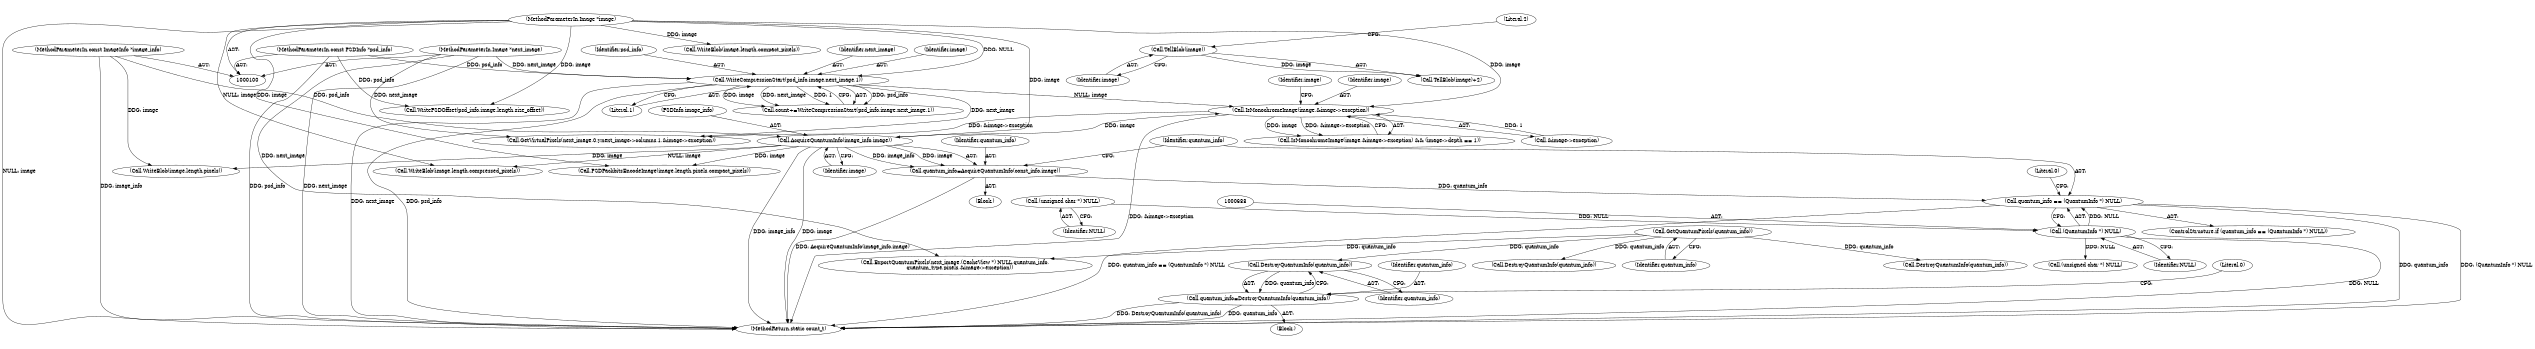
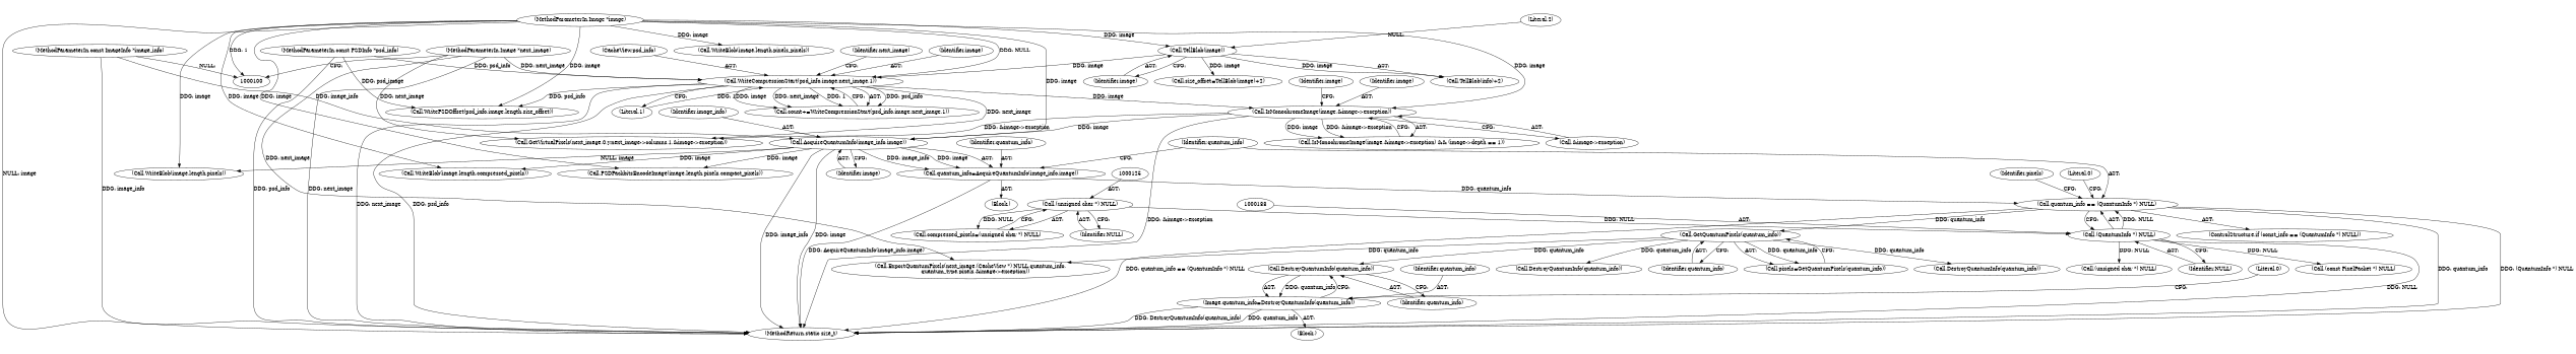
  digraph {
    n1 [label="(Call,DestroyQuantumInfo(quantum_info))"]
-   n2 [label="(Call,quantum_info=DestroyQuantumInfo(quantum_info))"]
+   n2 [label="(Image,quantum_info=DestroyQuantumInfo(quantum_info))"]
    n3 [label="(Identifier,quantum_info)"]
-   n4 [label="(MethodReturn,static count_t)"]
+   n4 [label="(MethodReturn,static size_t)"]
    n5 [label="(Block,)"]
    n6 [label="(Call,GetQuantumPixels(quantum_info))"]
    n7 [label="(Identifier,quantum_info)"]
+   n8 [label="(Call,pixels=GetQuantumPixels(quantum_info))"]
    n9 [label="(Call,ExportQuantumPixels(next_image,(CacheView *) NULL,quantum_info,\n      quantum_type,pixels,&image->exception))"]
    n10 [label="(Call,DestroyQuantumInfo(quantum_info))"]
    n11 [label="(Call,DestroyQuantumInfo(quantum_info))"]
    n12 [label="(Call,quantum_info == (QuantumInfo *) NULL)"]
    n13 [label="(Call,(QuantumInfo *) NULL)"]
-   n14 [label="(ControlStructure,if (quantum_info == (QuantumInfo *) NULL))"]
+   n14 [label="(ControlStructure,if (const_info == (QuantumInfo *) NULL))"]
    n15 [label="(Call,(unsigned char *) NULL)"]
    n16 [label="(Identifier,NULL)"]
-   n18 [label="(Call,quantum_info=AcquireQuantumInfo(const_info,image))"]
+   n17 [label="(Call,(const PixelPacket *) NULL)"]
+   n18 [label="(Call,quantum_info=AcquireQuantumInfo(image_info,image))"]
    n19 [label="(Block,)"]
    n20 [label="(Call,AcquireQuantumInfo(image_info,image))"]
    n21 [label="(Identifier,image)"]
    n22 [label="(Call,WriteBlob(image,length,pixels))"]
    n23 [label="(Call,WriteBlob(image,length,compressed_pixels))"]
    n24 [label="(Call,PSDPackbitsEncodeImage(image,length,pixels,compact_pixels))"]
    n25 [label="(MethodParameterIn,const ImageInfo *image_info)"]
    1000100
    n27 [label="(Call,IsMonochromeImage(image,&image->exception))"]
    n28 [label="(Call,&image->exception)"]
    n29 [label="(Call,IsMonochromeImage(image,&image->exception) && (image->depth == 1))"]
    n30 [label="(Call,GetVirtualPixels(next_image,0,y,next_image->columns,1,&image->exception))"]
    n31 [label="(Call,WriteCompressionStart(psd_info,image,next_image,1))"]
    n32 [label="(Call,WritePSDOffset(psd_info,image,length,size_offset))"]
    n33 [label="(Literal,1)"]
    n34 [label="(Call,count+=WriteCompressionStart(psd_info,image,next_image,1))"]
    n35 [label="(MethodParameterIn,const PSDInfo *psd_info)"]
    n36 [label="(Call,TellBlob(image))"]
    n37 [label="(Identifier,image)"]
-   n39 [label="(Call,TellBlob(image)+2)"]
+   n38 [label="(Call,size_offset=TellBlob(image)+2)"]
+   n39 [label="(Call,TellBlob(info)+2)"]
    n40 [label="(MethodParameterIn,Image *image)"]
-   n41 [label="(Call,WriteBlob(image,length,compact_pixels))"]
+   n41 [label="(Call,WriteBlob(image,length,pixels_pixels))"]
    n42 [label="(MethodParameterIn,Image *next_image)"]
    n43 [label="(Call,(unsigned char *) NULL)"]
+   n44 [label="(Call,compressed_pixels=(unsigned char *) NULL)"]
    n45 [label="(Identifier,NULL)"]
    n46 [label="(Identifier,quantum_info)"]
    n47 [label="(Identifier,quantum_info)"]
    n48 [label="(Identifier,quantum_info)"]
-   n49 [label="(Identifier,psd_info)"]
+   n49 [label="(CacheView,psd_info)"]
    n50 [label="(Identifier,image)"]
    n51 [label="(Identifier,next_image)"]
+   n52 [label="(Identifier,pixels)"]
    n53 [label="(Literal,0)"]
    n54 [label="(Identifier,image)"]
    n55 [label="(Literal,0)"]
    n56 [label="(Identifier,image)"]
    n57 [label="(Literal,2)"]
-   n58 [label="(PSDInfo,image_info)"]
-   1000188 [label=1000688]
+   n58 [label="(Identifier,image_info)"]
+   1000188
+   1000125
    n1 -> n2 [label="AST: "]
    n1 -> n2 [label="DDG: quantum_info"]
    n1 -> n3 [label="CFG: "]
    n2 -> n1 [label="CFG: "]
    n2 -> n4 [label="DDG: DestroyQuantumInfo(quantum_info)"]
    n2 -> n4 [label="DDG: quantum_info"]
    n2 -> n5 [label="AST: "]
    n3 -> n1 [label="AST: "]
    n6 -> n1 [label="DDG: quantum_info"]
    n6 -> n7 [label="CFG: "]
+   n6 -> n8 [label="AST: "]
+   n6 -> n8 [label="DDG: quantum_info"]
    n6 -> n9 [label="DDG: quantum_info"]
    n6 -> n10 [label="DDG: quantum_info"]
    n6 -> n11 [label="DDG: quantum_info"]
    n7 -> n6 [label="AST: "]
+   n8 -> n6 [label="CFG: "]
    n12 -> n4 [label="DDG: quantum_info"]
    n12 -> n4 [label="DDG: (QuantumInfo *) NULL"]
    n12 -> n4 [label="DDG: quantum_info == (QuantumInfo *) NULL"]
+   n12 -> n6 [label="DDG: quantum_info"]
    n12 -> n13 [label="CFG: "]
    n12 -> n14 [label="AST: "]
    n13 -> n4 [label="DDG: NULL"]
    n13 -> n12 [label="AST: "]
    n13 -> n12 [label="DDG: NULL"]
    n13 -> n15 [label="DDG: NULL"]
    n13 -> n16 [label="CFG: "]
+   n13 -> n17 [label="DDG: NULL"]
    n16 -> n13 [label="AST: "]
    n18 -> n4 [label="DDG: AcquireQuantumInfo(image_info,image)"]
    n18 -> n12 [label="DDG: quantum_info"]
    n18 -> n19 [label="AST: "]
    n20 -> n4 [label="DDG: image_info"]
    n20 -> n4 [label="DDG: image"]
    n20 -> n18 [label="AST: "]
    n20 -> n18 [label="DDG: image_info"]
    n20 -> n18 [label="DDG: image"]
    n20 -> n21 [label="CFG: "]
-   n20 -> n22 [label="DDG: image"]
-   n20 -> n23 [label="NULL: image"]
+   n20 -> n22 [label="NULL: image"]
+   n20 -> n23 [label="DDG: image"]
    n20 -> n24 [label="DDG: image"]
    n21 -> n20 [label="AST: "]
    n25 -> n4 [label="DDG: image_info"]
-   n25 -> n20 [label="DDG: psd_info"]
-   n25 -> 1000100 [label="AST: "]
+   n25 -> n20 [label="DDG: image_info"]
+   n25 -> 1000100 [label="NULL: "]
    n27 -> n4 [label="DDG: &image->exception"]
-   n20 -> n27 [label="DDG: image"]
-   n27 -> n28 [label="AST: "]
+   n27 -> n20 [label="DDG: image"]
+   n27 -> n28 [label="CFG: "]
    n27 -> n29 [label="AST: "]
    n27 -> n29 [label="DDG: image"]
    n27 -> n29 [label="DDG: &image->exception"]
    n27 -> n30 [label="DDG: &image->exception"]
-   n28 -> n27 [label="DDG: 1"]
+   n28 -> n27 [label="AST: "]
    n29 -> n27 [label="CFG: "]
    n31 -> n4 [label="DDG: next_image"]
    n31 -> n4 [label="DDG: psd_info"]
-   n31 -> n27 [label="NULL: image"]
+   n31 -> n27 [label="DDG: image"]
    n31 -> n30 [label="DDG: next_image"]
+   n31 -> n32 [label="DDG: psd_info"]
    n31 -> n33 [label="CFG: "]
    n31 -> n34 [label="AST: "]
    n31 -> n34 [label="DDG: psd_info"]
    n31 -> n34 [label="DDG: image"]
    n31 -> n34 [label="DDG: next_image"]
    n31 -> n34 [label="DDG: 1"]
-   n33 -> n31 [label="AST: "]
+   n33 -> n31 [label="DDG: 1"]
    n34 -> n31 [label="CFG: "]
    n35 -> n4 [label="DDG: psd_info"]
-   n35 -> 1000100 [label="AST: "]
    n35 -> n31 [label="DDG: psd_info"]
-   n35 -> n32 [label="DDG: psd_info"]
+   n35 -> n32 [label="DDG: psd_image"]
+   n36 -> n31 [label="DDG: image"]
    n36 -> n37 [label="CFG: "]
+   n36 -> n38 [label="DDG: image"]
    n36 -> n39 [label="AST: "]
    n36 -> n39 [label="DDG: image"]
    n37 -> n36 [label="AST: "]
    n40 -> n4 [label="NULL: image"]
    n40 -> n20 [label="DDG: image"]
-   n25 -> n22 [label="DDG: image"]
-   n40 -> n23 [label="NULL: image"]
+   n40 -> n22 [label="DDG: image"]
+   n40 -> n23 [label="DDG: image"]
    n40 -> n24 [label="DDG: image"]
-   n40 -> 1000100 [label="AST: "]
+   n40 -> 1000100 [label="DDG: 1"]
    n40 -> n27 [label="DDG: image"]
    n40 -> n31 [label="DDG: NULL"]
    n40 -> n32 [label="DDG: image"]
+   n40 -> n36 [label="DDG: image"]
    n40 -> n41 [label="DDG: image"]
    n42 -> n4 [label="DDG: next_image"]
    n42 -> n9 [label="DDG: next_image"]
-   n42 -> 1000100 [label="AST: "]
+   n42 -> 1000100 [label="CFG: "]
    n42 -> n30 [label="DDG: next_image"]
    n42 -> n31 [label="DDG: next_image"]
    n43 -> n13 [label="DDG: NULL"]
+   n43 -> n44 [label="AST: "]
+   n43 -> n44 [label="DDG: NULL"]
    n43 -> n45 [label="CFG: "]
+   n44 -> n43 [label="CFG: "]
    n45 -> n43 [label="AST: "]
    n46 -> n18 [label="AST: "]
    n47 -> n12 [label="AST: "]
    n47 -> n18 [label="CFG: "]
    n48 -> n2 [label="AST: "]
    n49 -> n31 [label="AST: "]
    n50 -> n27 [label="CFG: "]
-   n51 -> n31 [label="AST: "]
+   n51 -> n31 [label="CFG: "]
+   n52 -> n12 [label="CFG: "]
    n53 -> n2 [label="CFG: "]
    n54 -> n27 [label="AST: "]
    n55 -> n12 [label="CFG: "]
    n56 -> n31 [label="AST: "]
-   n57 -> n36 [label="CFG: "]
+   n57 -> n36 [label="NULL: "]
    n58 -> n20 [label="AST: "]
    1000188 -> n13 [label="AST: "]
+   1000125 -> n43 [label="AST: "]
  }
